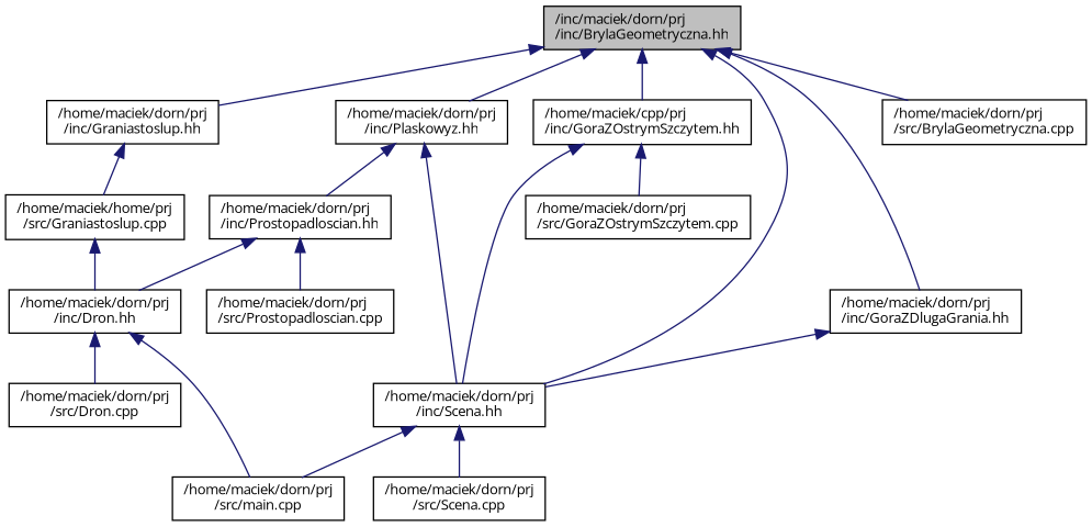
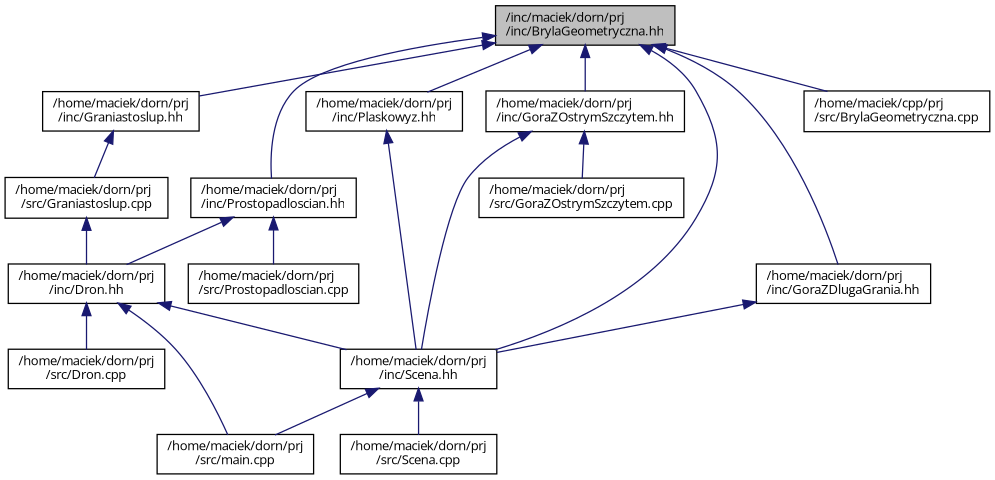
  digraph {
    fontname="Open Sans"
    node [color=black fillcolor=white fontname="Open Sans" fontsize=10 shape=record style=filled]
    edge [color=midnightblue dir=back fontname="Open Sans" fontsize=10 labelfontname=FreeSans labelfontsize=10 style=solid]
    n1 [fillcolor=grey75 fontcolor=black height=0.2 label="/inc/maciek/dorn/prj\l/inc/BrylaGeometryczna.hh" width=0.4]
    n2 [height=0.2 label="/home/maciek/dorn/prj\l/inc/Prostopadloscian.hh" width=0.4]
    n3 [height=0.2 label="/home/maciek/dorn/prj\l/inc/Scena.hh" width=0.4]
    n4 [height=0.2 label="/home/maciek/dorn/prj\l/inc/Graniastoslup.hh" width=0.4]
    n5 [height=0.2 label="/home/maciek/dorn/prj\l/inc/GoraZDlugaGrania.hh" width=0.4]
-   n6 [height=0.2 label="/home/maciek/cpp/prj\l/inc/GoraZOstrymSzczytem.hh" width=0.4]
+   n6 [height=0.2 label="/home/maciek/dorn/prj\l/inc/GoraZOstrymSzczytem.hh" width=0.4]
    n7 [height=0.2 label="/home/maciek/dorn/prj\l/inc/Plaskowyz.hh" width=0.4]
-   n8 [height=0.2 label="/home/maciek/dorn/prj\l/src/BrylaGeometryczna.cpp" width=0.4]
+   n8 [height=0.2 label="/home/maciek/cpp/prj\l/src/BrylaGeometryczna.cpp" width=0.4]
    n9 [height=0.2 label="/home/maciek/dorn/prj\l/inc/Dron.hh" width=0.4]
    n10 [height=0.2 label="/home/maciek/dorn/prj\l/src/Prostopadloscian.cpp" width=0.4]
    n11 [height=0.2 label="/home/maciek/dorn/prj\l/src/main.cpp" width=0.4]
    n12 [height=0.2 label="/home/maciek/dorn/prj\l/src/Scena.cpp" width=0.4]
-   n13 [height=0.2 label="/home/maciek/home/prj\l/src/Graniastoslup.cpp" width=0.4]
+   n13 [height=0.2 label="/home/maciek/dorn/prj\l/src/Graniastoslup.cpp" width=0.4]
    n14 [height=0.2 label="/home/maciek/dorn/prj\l/src/GoraZOstrymSzczytem.cpp" width=0.4]
    n15 [height=0.2 label="/home/maciek/dorn/prj\l/src/Dron.cpp" width=0.4]
-   n7 -> n2
+   n1 -> n2
    n1 -> n3
    n1 -> n4
    n1 -> n5
    n1 -> n6
    n1 -> n7
    n1 -> n8
    n2 -> n9
    n2 -> n10
    n3 -> n11
    n3 -> n12
    n4 -> n13
    n5 -> n3
    n6 -> n3
    n6 -> n14
    n7 -> n3
+   n9 -> n3
    n9 -> n11
    n9 -> n15
    n13 -> n9
  }
